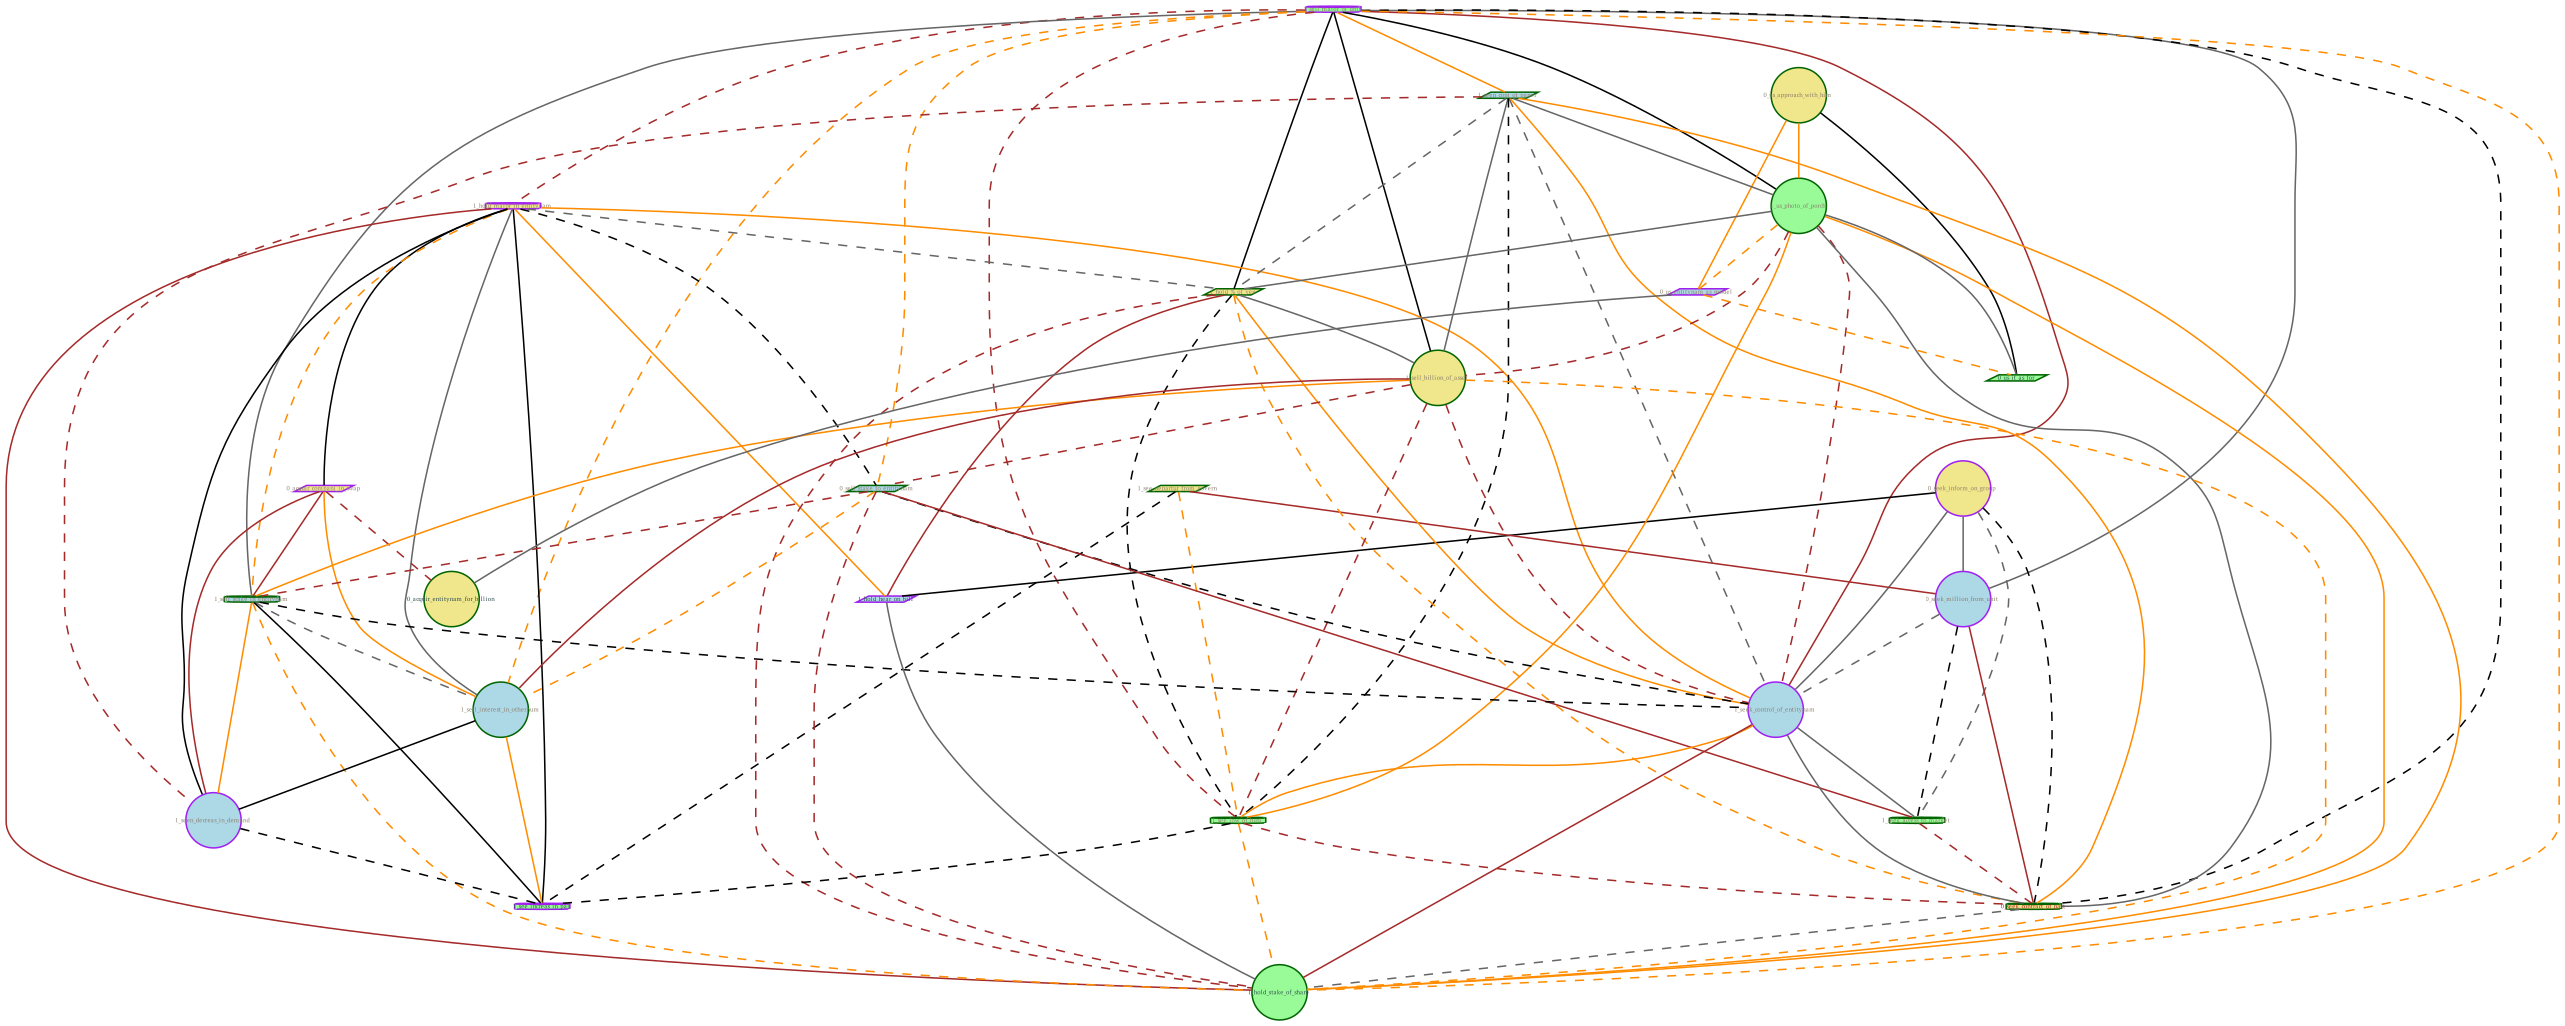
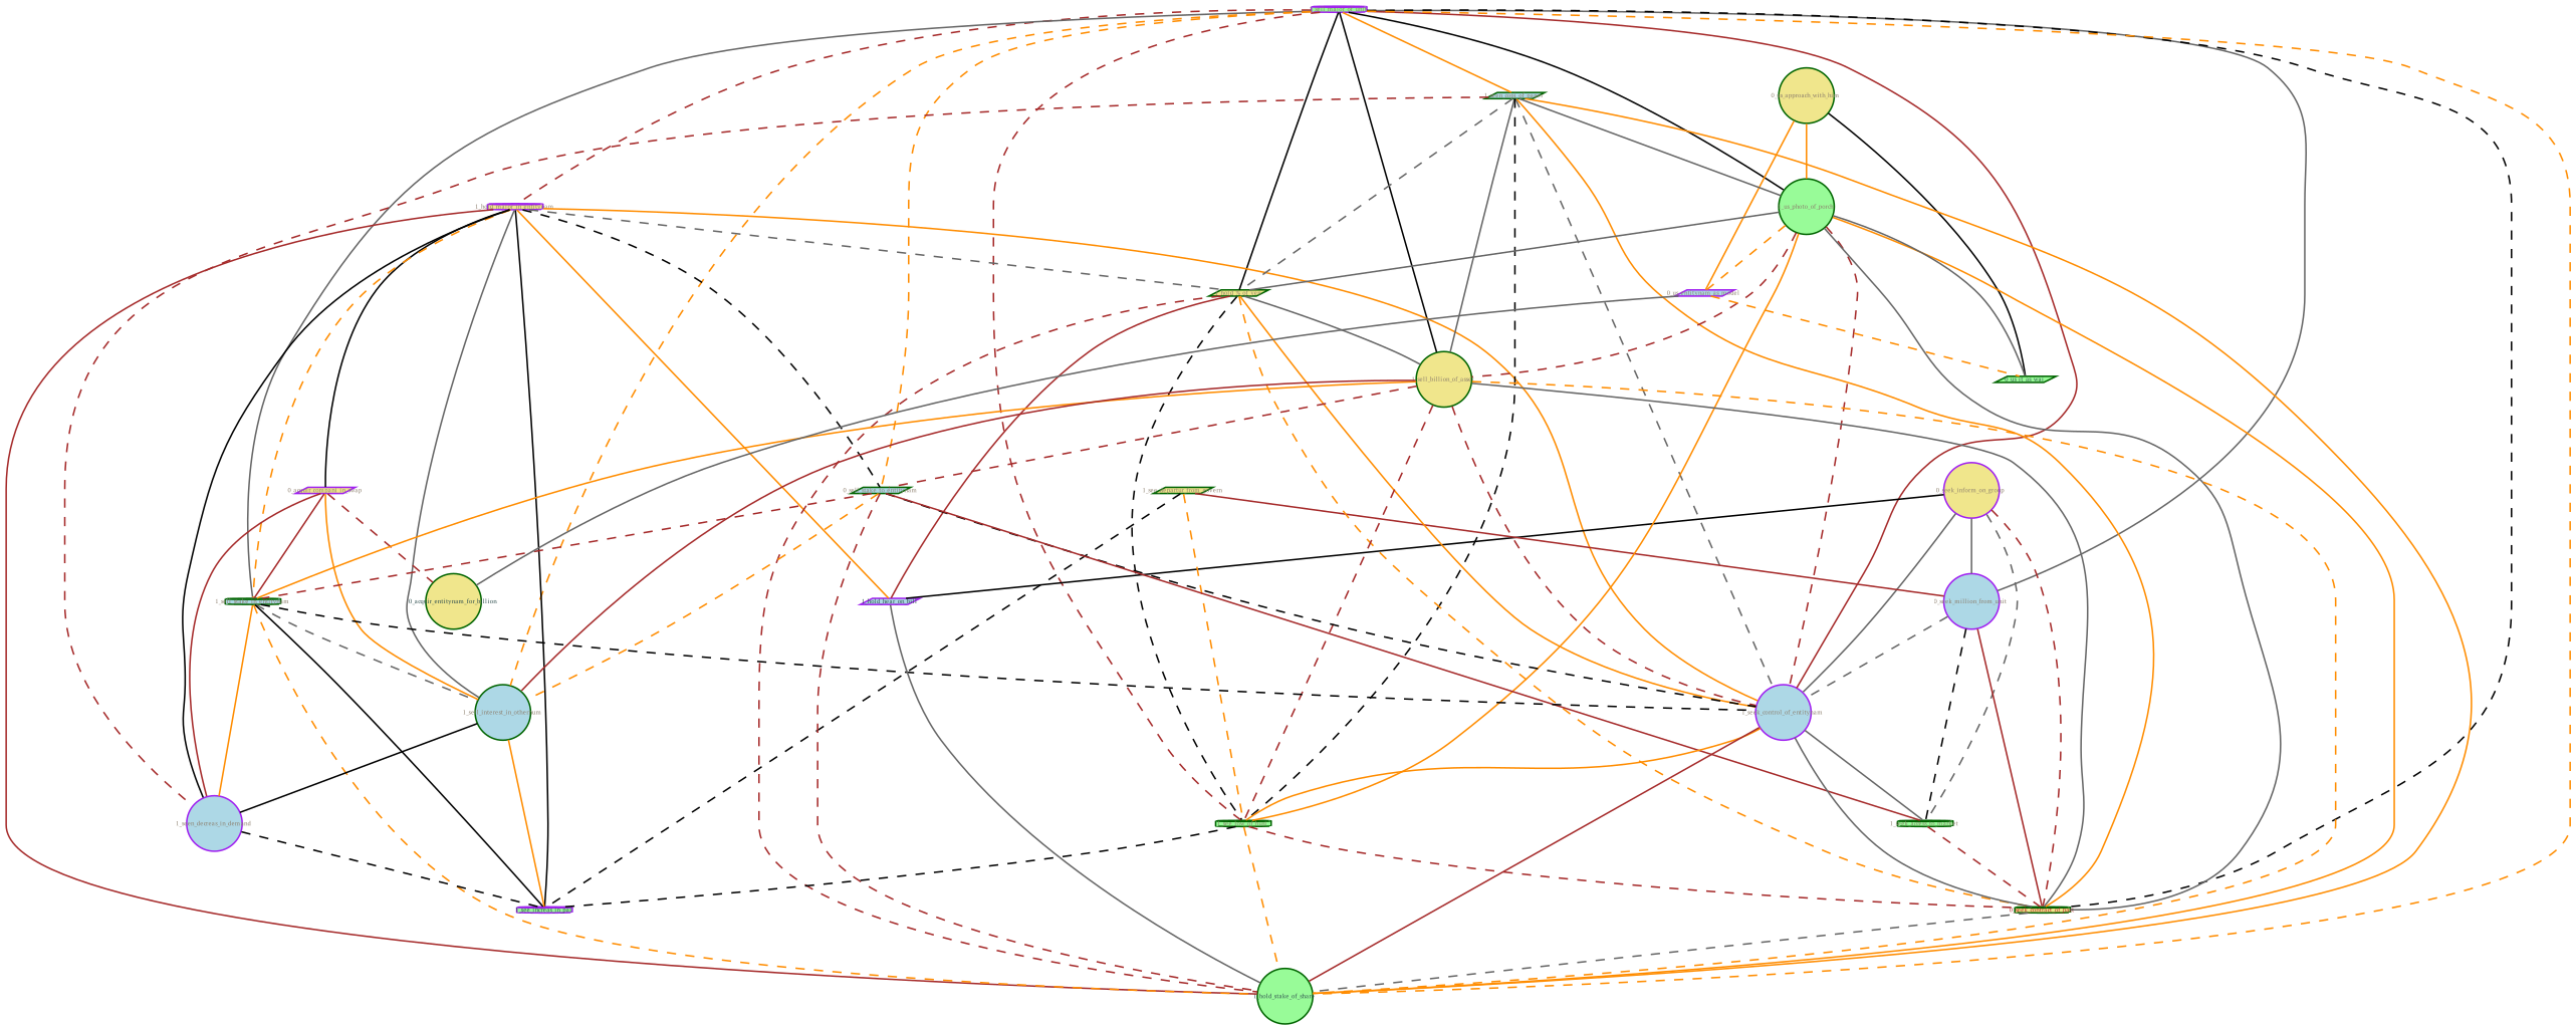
  graph {
    fontname="PT Serif"
    node [color=darkgreen fillcolor=khaki fixedsize=true fontcolor="#8b7d6b" fontname="PT Serif" fontsize=4 shape=circle style=filled]
    edge [color=darkorange fontname="PT Serif" style=solid w=1]
    "1_sell_major_of_unit " [color=purple fillcolor=palegreen height=.06 shape=cylinder width=.5]
    "0_us_approach_with_him " [height=.06 width=.5]
    "1_hold_major_in_entitynam " [color=purple height=.06 shape=cylinder width=.5]
    "0_seek_inform_on_group " [color=purple height=.06 width=.5]
    "1_seen_copi_of_paper " [fillcolor=lightblue height=.06 shape=parallelogram width=.5]
    "1_see_departur_from_govern " [height=.06 shape=parallelogram width=.5]
    "1_us_photo_of_porch " [fillcolor=palegreen height=.06 width=.5]
    "0_acquir_compani_in_swap " [color=purple height=.06 shape=parallelogram width=.5]
    "1_hold_%_of_yen " [height=.06 shape=parallelogram width=.5]
    "1_sell_billion_of_asset " [height=.06 width=.5]
    "0_seek_million_from_unit " [color=purple fillcolor=lightblue height=.06 width=.5]
    "0_sell_stake_to_entitynam " [fillcolor=lightblue height=.06 shape=parallelogram width=.5]
    "1_sell_stake_in_entitynam " [fillcolor=lightblue height=.06 shape=cylinder width=.5]
    "1_seek_control_of_entitynam " [color=purple fillcolor=lightblue height=.06 width=.5]
    "0_us_entitynam_as_model " [color=purple fillcolor=lightblue height=.06 shape=parallelogram width=.5]
    "1_see_low_of_busi " [fillcolor=palegreen height=.06 shape=cylinder width=.5]
    "1_seek_access_to_market " [fillcolor=palegreen height=.06 shape=cylinder width=.5]
    "1_sell_interest_in_othernum " [fillcolor=lightblue height=.06 width=.5]
    "1_seen_decreas_in_demand " [color=purple fillcolor=lightblue height=.06 width=.5]
    "0_seek_contract_of_pact " [fontcolor="#b22222" height=.06 shape=cylinder width=.5]
    "1_hold_stake_of_share " [fillcolor=palegreen fontcolor="#2f4f4f" height=.06 width=.5]
-   "0_us_it_as_wai " [fillcolor=palegreen fontcolor="#2f4f4f" height=.06 shape=parallelogram width=.5 label="0_us_it_as_for"]
+   "0_us_it_as_wai " [fillcolor=palegreen fontcolor="#2f4f4f" height=.06 shape=parallelogram width=.5]
    "1_see_increas_in_pai " [color=purple fillcolor=palegreen fontcolor="#2f4f4f" height=.06 shape=cylinder width=.5]
    "1_hold_hear_on_bill " [color=purple fillcolor=lightblue fontcolor="#2f4f4f" height=.06 shape=parallelogram width=.5]
    "0_acquir_entitynam_for_billion " [fontcolor="#2f4f4f" height=.06 width=.5]
    subgraph sub_1 {
      "1_sell_major_of_unit "
      "0_us_approach_with_him "
      "1_hold_major_in_entitynam "
      "0_seek_inform_on_group "
      "1_seen_copi_of_paper "
      "1_see_departur_from_govern "
      "1_us_photo_of_porch "
      "0_acquir_compani_in_swap "
      "1_hold_%_of_yen "
      "1_sell_billion_of_asset "
      "0_seek_million_from_unit "
      "0_sell_stake_to_entitynam "
      "1_sell_stake_in_entitynam "
      "1_seek_control_of_entitynam "
      "0_us_entitynam_as_model "
      "1_see_low_of_busi "
      "1_seek_access_to_market "
      "1_sell_interest_in_othernum "
      "1_seen_decreas_in_demand "
    }
    subgraph sub_2 {
      "0_seek_contract_of_pact "
    }
    "1_sell_major_of_unit " -- "1_hold_major_in_entitynam " [color=brown style=dashed]
    "1_sell_major_of_unit " -- "1_seen_copi_of_paper "
    "1_sell_major_of_unit " -- "1_us_photo_of_porch " [color=black]
    "1_sell_major_of_unit " -- "1_hold_%_of_yen " [color=black]
    "1_sell_major_of_unit " -- "1_sell_billion_of_asset " [color=black w=2]
    "1_sell_major_of_unit " -- "0_seek_million_from_unit " [color=gray40]
    "1_sell_major_of_unit " -- "0_sell_stake_to_entitynam " [style=dashed]
    "1_sell_major_of_unit " -- "1_sell_stake_in_entitynam " [color=gray40]
    "1_sell_major_of_unit " -- "1_seek_control_of_entitynam " [color=brown]
    "1_sell_major_of_unit " -- "1_see_low_of_busi " [color=brown style=dashed]
    "1_sell_major_of_unit " -- "1_sell_interest_in_othernum " [style=dashed]
    "1_sell_major_of_unit " -- "0_seek_contract_of_pact " [color=black style=dashed]
    "1_sell_major_of_unit " -- "1_hold_stake_of_share " [style=dashed]
    "0_us_approach_with_him " -- "1_us_photo_of_porch "
    "0_us_approach_with_him " -- "0_us_entitynam_as_model "
    "0_us_approach_with_him " -- "0_us_it_as_wai " [color=black]
    "1_hold_major_in_entitynam " -- "0_acquir_compani_in_swap " [color=black]
    "1_hold_major_in_entitynam " -- "1_hold_%_of_yen " [color=gray40 style=dashed]
    "1_hold_major_in_entitynam " -- "0_sell_stake_to_entitynam " [color=black style=dashed]
    "1_hold_major_in_entitynam " -- "1_sell_stake_in_entitynam " [style=dashed w=2]
    "1_hold_major_in_entitynam " -- "1_seek_control_of_entitynam "
    "1_hold_major_in_entitynam " -- "1_sell_interest_in_othernum " [color=gray40]
    "1_hold_major_in_entitynam " -- "1_seen_decreas_in_demand " [color=black]
    "1_hold_major_in_entitynam " -- "1_hold_stake_of_share " [color=brown]
    "1_hold_major_in_entitynam " -- "1_see_increas_in_pai " [color=black]
    "1_hold_major_in_entitynam " -- "1_hold_hear_on_bill "
    "0_seek_inform_on_group " -- "0_seek_million_from_unit " [color=gray40]
    "0_seek_inform_on_group " -- "1_seek_control_of_entitynam " [color=gray40]
    "0_seek_inform_on_group " -- "1_seek_access_to_market " [color=gray40 style=dashed]
-   "0_seek_inform_on_group " -- "0_seek_contract_of_pact " [color=black style=dashed]
+   "0_seek_inform_on_group " -- "0_seek_contract_of_pact " [color=brown style=dashed]
    "0_seek_inform_on_group " -- "1_hold_hear_on_bill " [color=black]
    "1_seen_copi_of_paper " -- "1_us_photo_of_porch " [color=gray40]
    "1_seen_copi_of_paper " -- "1_hold_%_of_yen " [color=gray40 style=dashed]
    "1_seen_copi_of_paper " -- "1_sell_billion_of_asset " [color=gray40]
    "1_seen_copi_of_paper " -- "1_seek_control_of_entitynam " [color=gray40 style=dashed]
    "1_seen_copi_of_paper " -- "1_see_low_of_busi " [color=black style=dashed]
    "1_seen_copi_of_paper " -- "1_seen_decreas_in_demand " [color=brown style=dashed]
    "1_seen_copi_of_paper " -- "0_seek_contract_of_pact "
    "1_seen_copi_of_paper " -- "1_hold_stake_of_share "
    "1_see_departur_from_govern " -- "0_seek_million_from_unit " [color=brown]
    "1_see_departur_from_govern " -- "1_see_low_of_busi " [style=dashed]
    "1_see_departur_from_govern " -- "1_see_increas_in_pai " [color=black style=dashed]
    "1_us_photo_of_porch " -- "1_hold_%_of_yen " [color=gray40]
    "1_us_photo_of_porch " -- "1_sell_billion_of_asset " [color=brown style=dashed]
    "1_us_photo_of_porch " -- "1_seek_control_of_entitynam " [color=brown style=dashed]
    "1_us_photo_of_porch " -- "0_us_entitynam_as_model " [style=dashed]
    "1_us_photo_of_porch " -- "1_see_low_of_busi "
    "1_us_photo_of_porch " -- "0_seek_contract_of_pact " [color=gray40]
    "1_us_photo_of_porch " -- "1_hold_stake_of_share "
    "1_us_photo_of_porch " -- "0_us_it_as_wai " [color=gray40]
    "0_acquir_compani_in_swap " -- "1_sell_stake_in_entitynam " [color=brown]
    "0_acquir_compani_in_swap " -- "1_sell_interest_in_othernum "
    "0_acquir_compani_in_swap " -- "1_seen_decreas_in_demand " [color=brown]
    "0_acquir_compani_in_swap " -- "0_acquir_entitynam_for_billion " [color=brown style=dashed]
    "1_hold_%_of_yen " -- "1_sell_billion_of_asset " [color=gray40]
    "1_hold_%_of_yen " -- "1_seek_control_of_entitynam "
    "1_hold_%_of_yen " -- "1_see_low_of_busi " [color=black style=dashed]
    "1_hold_%_of_yen " -- "0_seek_contract_of_pact " [style=dashed]
    "1_hold_%_of_yen " -- "1_hold_stake_of_share " [color=brown style=dashed w=2]
    "1_hold_%_of_yen " -- "1_hold_hear_on_bill " [color=brown]
    "1_sell_billion_of_asset " -- "0_sell_stake_to_entitynam " [color=brown style=dashed]
    "1_sell_billion_of_asset " -- "1_sell_stake_in_entitynam "
    "1_sell_billion_of_asset " -- "1_seek_control_of_entitynam " [color=brown style=dashed]
    "1_sell_billion_of_asset " -- "1_see_low_of_busi " [color=brown style=dashed]
    "1_sell_billion_of_asset " -- "1_sell_interest_in_othernum " [color=brown]
+   "1_sell_billion_of_asset " -- "0_seek_contract_of_pact " [color=gray40]
    "1_sell_billion_of_asset " -- "1_hold_stake_of_share " [style=dashed]
    "0_seek_million_from_unit " -- "1_seek_control_of_entitynam " [color=gray40 style=dashed]
    "0_seek_million_from_unit " -- "1_seek_access_to_market " [color=black style=dashed]
    "0_seek_million_from_unit " -- "0_seek_contract_of_pact " [color=brown]
    "0_sell_stake_to_entitynam " -- "1_sell_stake_in_entitynam " [color=brown style=dashed w=3]
    "0_sell_stake_to_entitynam " -- "1_seek_control_of_entitynam " [color=black style=dashed]
    "0_sell_stake_to_entitynam " -- "1_seek_access_to_market " [color=brown]
    "0_sell_stake_to_entitynam " -- "1_sell_interest_in_othernum " [style=dashed]
    "0_sell_stake_to_entitynam " -- "1_hold_stake_of_share " [color=brown style=dashed]
    "1_sell_stake_in_entitynam " -- "1_seek_control_of_entitynam " [color=black style=dashed]
    "1_sell_stake_in_entitynam " -- "1_sell_interest_in_othernum " [color=gray40 style=dashed w=2]
    "1_sell_stake_in_entitynam " -- "1_seen_decreas_in_demand "
    "1_sell_stake_in_entitynam " -- "1_hold_stake_of_share " [style=dashed]
    "1_sell_stake_in_entitynam " -- "1_see_increas_in_pai " [color=black]
    "1_seek_control_of_entitynam " -- "1_see_low_of_busi "
    "1_seek_control_of_entitynam " -- "1_seek_access_to_market " [color=gray40]
    "1_seek_control_of_entitynam " -- "0_seek_contract_of_pact " [color=gray40 w=2]
    "1_seek_control_of_entitynam " -- "1_hold_stake_of_share " [color=brown]
    "0_us_entitynam_as_model " -- "0_us_it_as_wai " [style=dashed w=2]
    "0_us_entitynam_as_model " -- "0_acquir_entitynam_for_billion " [color=gray40]
    "1_see_low_of_busi " -- "0_seek_contract_of_pact " [color=brown style=dashed]
    "1_see_low_of_busi " -- "1_hold_stake_of_share " [style=dashed]
    "1_see_low_of_busi " -- "1_see_increas_in_pai " [color=black style=dashed]
    "1_seek_access_to_market " -- "0_seek_contract_of_pact " [color=brown style=dashed]
    "1_sell_interest_in_othernum " -- "1_seen_decreas_in_demand " [color=black]
    "1_sell_interest_in_othernum " -- "1_see_increas_in_pai "
    "1_seen_decreas_in_demand " -- "1_see_increas_in_pai " [color=black style=dashed]
    "0_seek_contract_of_pact " -- "1_hold_stake_of_share " [color=gray40 style=dashed]
    "1_hold_hear_on_bill " -- "1_hold_stake_of_share " [color=gray40]
  }
